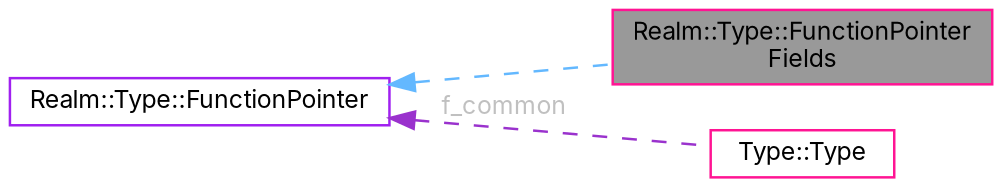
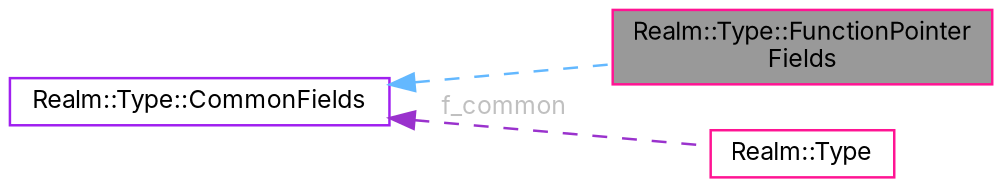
  digraph {
    fontname=Inter
    rankdir=LR
    node [color=deeppink fillcolor=white fontname=Inter fontsize=10 shape=box style=filled]
    edge [dir=back fontname=Inter fontsize=10 labelfontname=Helvetica labelfontsize=10 style=dashed]
    n1 [fillcolor=grey60 fontcolor=black height=0.2 label="Realm::Type::FunctionPointer\lFields" width=0.4]
-   n2 [color=purple height=0.2 label="Realm::Type::FunctionPointer" width=0.4]
-   n3 [height=0.2 label="Type::Type" width=0.4]
+   n2 [color=purple height=0.2 label="Realm::Type::CommonFields" width=0.4]
+   n3 [height=0.2 label="Realm::Type" width=0.4]
    n2 -> n1 [color=steelblue1]
    n2 -> n3 [color=darkorchid3 fontcolor=grey label=" f_common"]
  }
